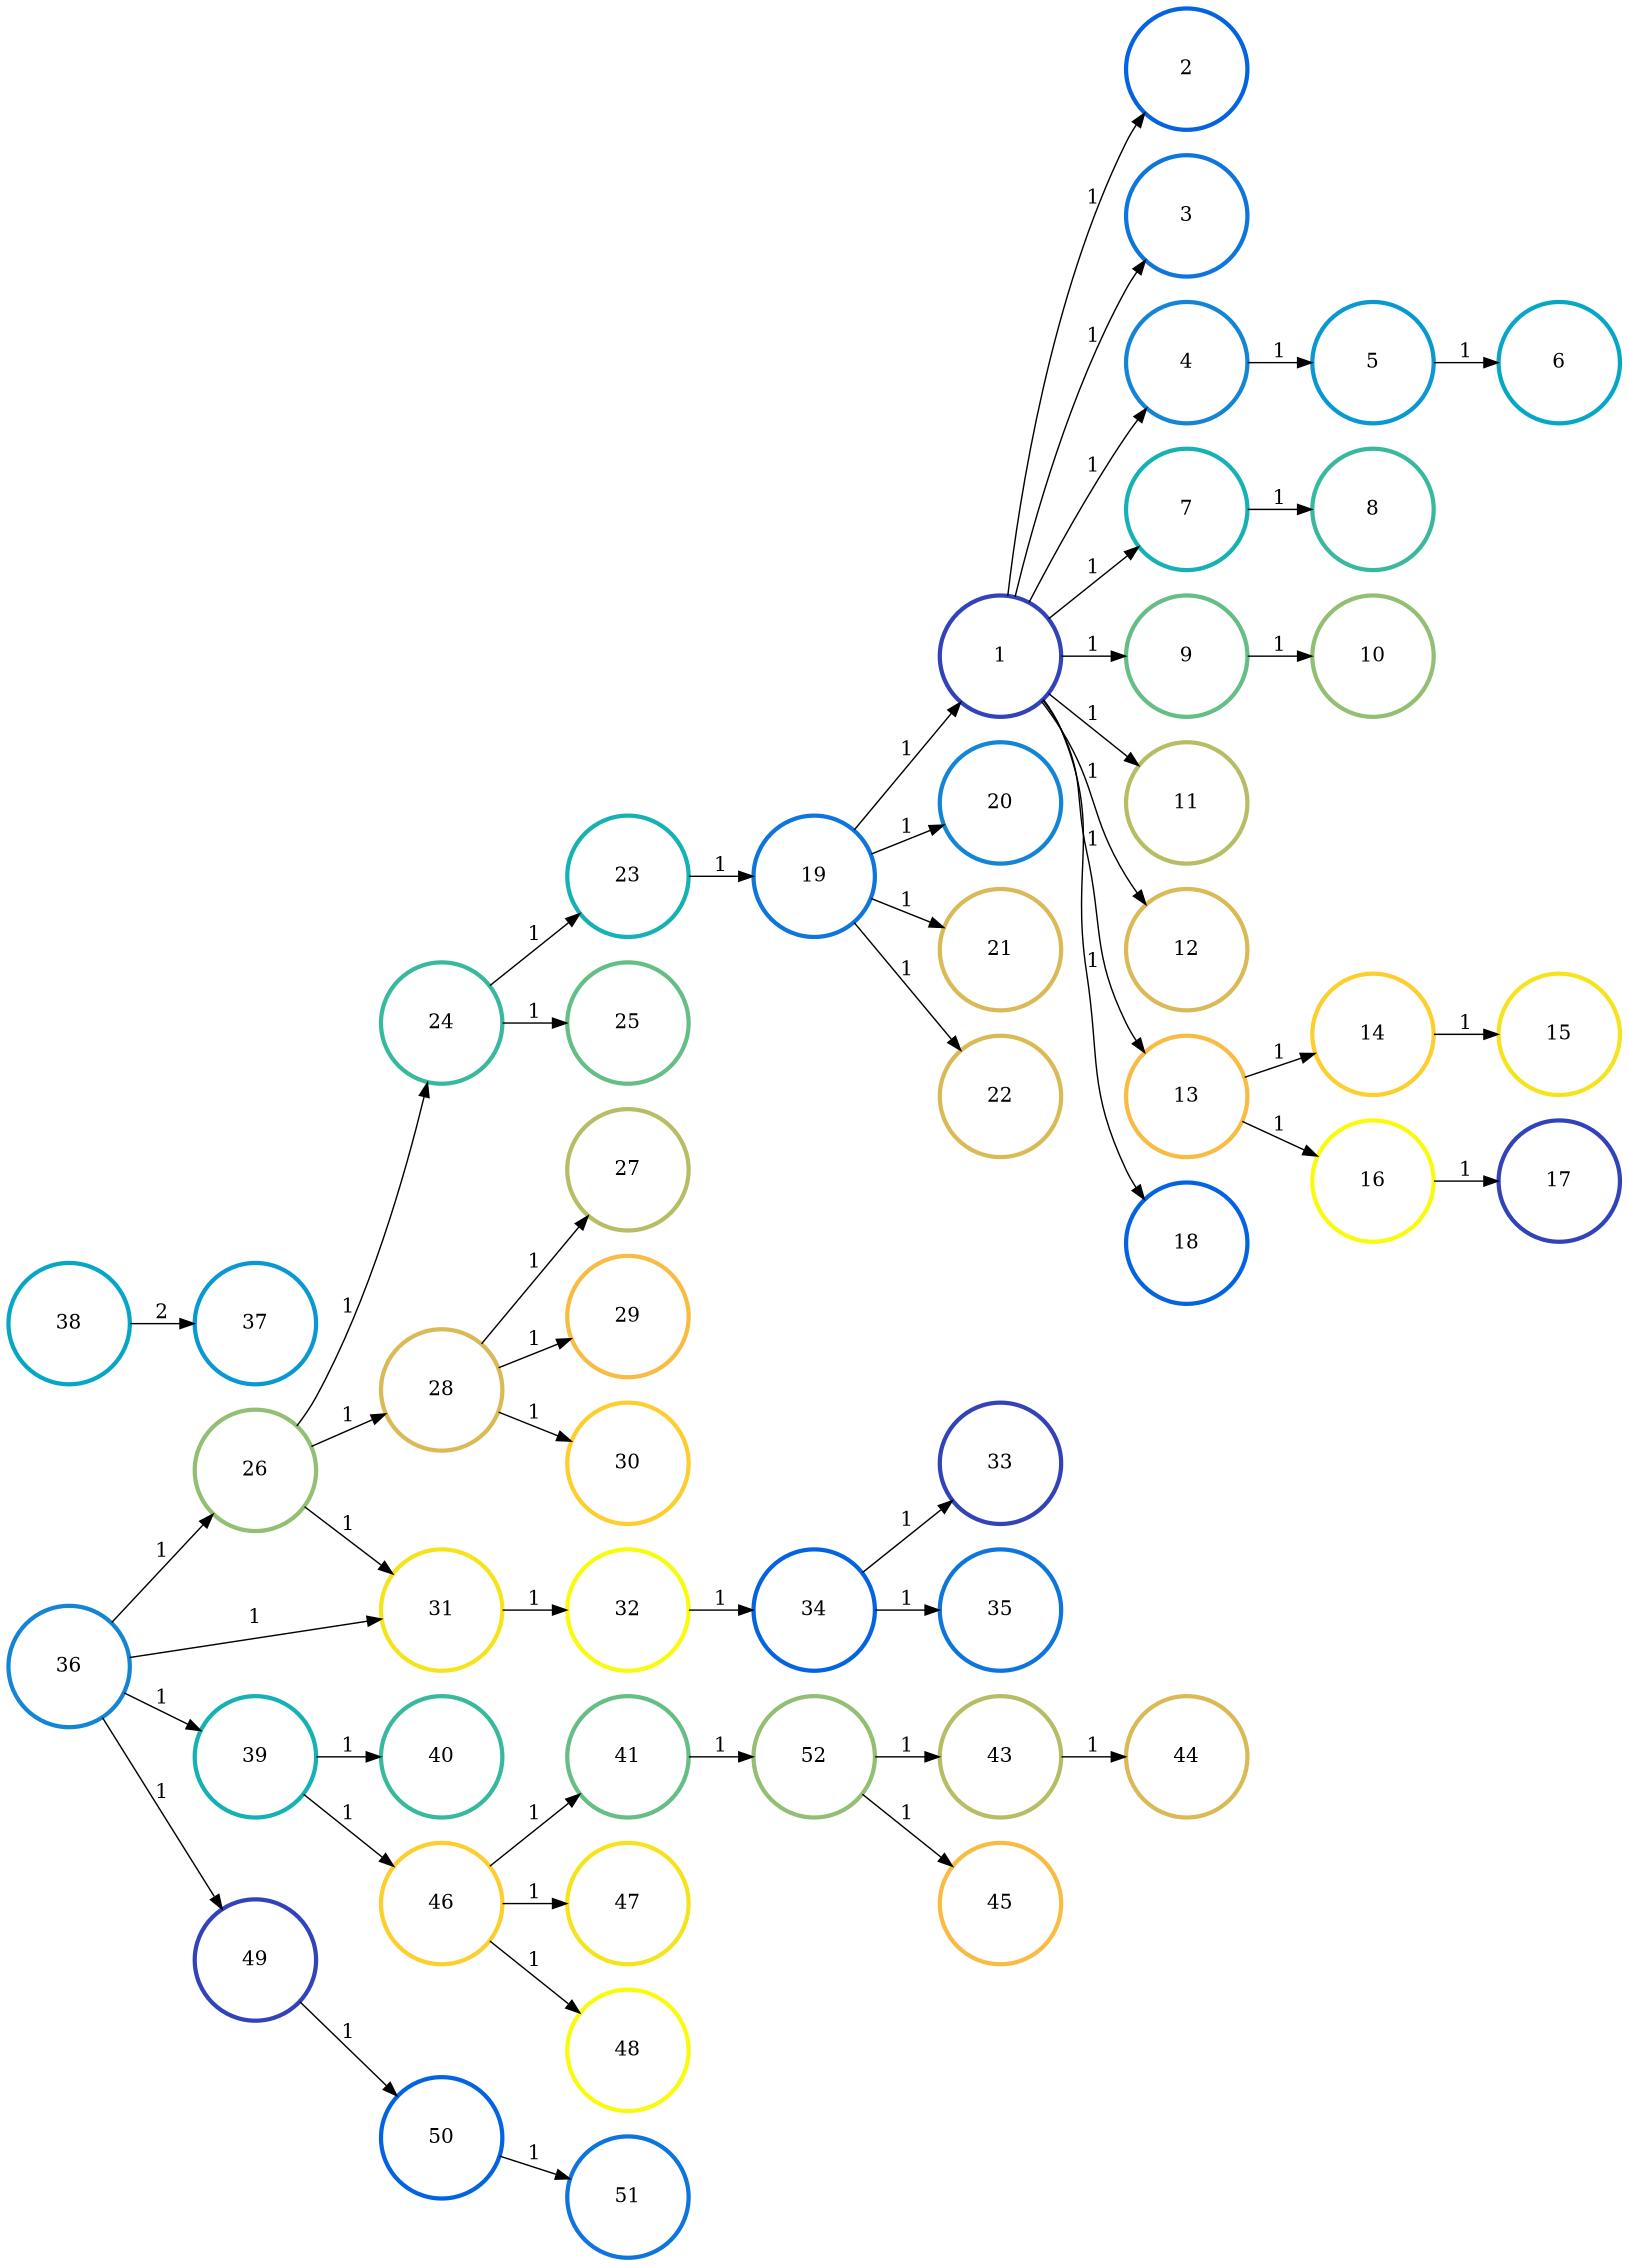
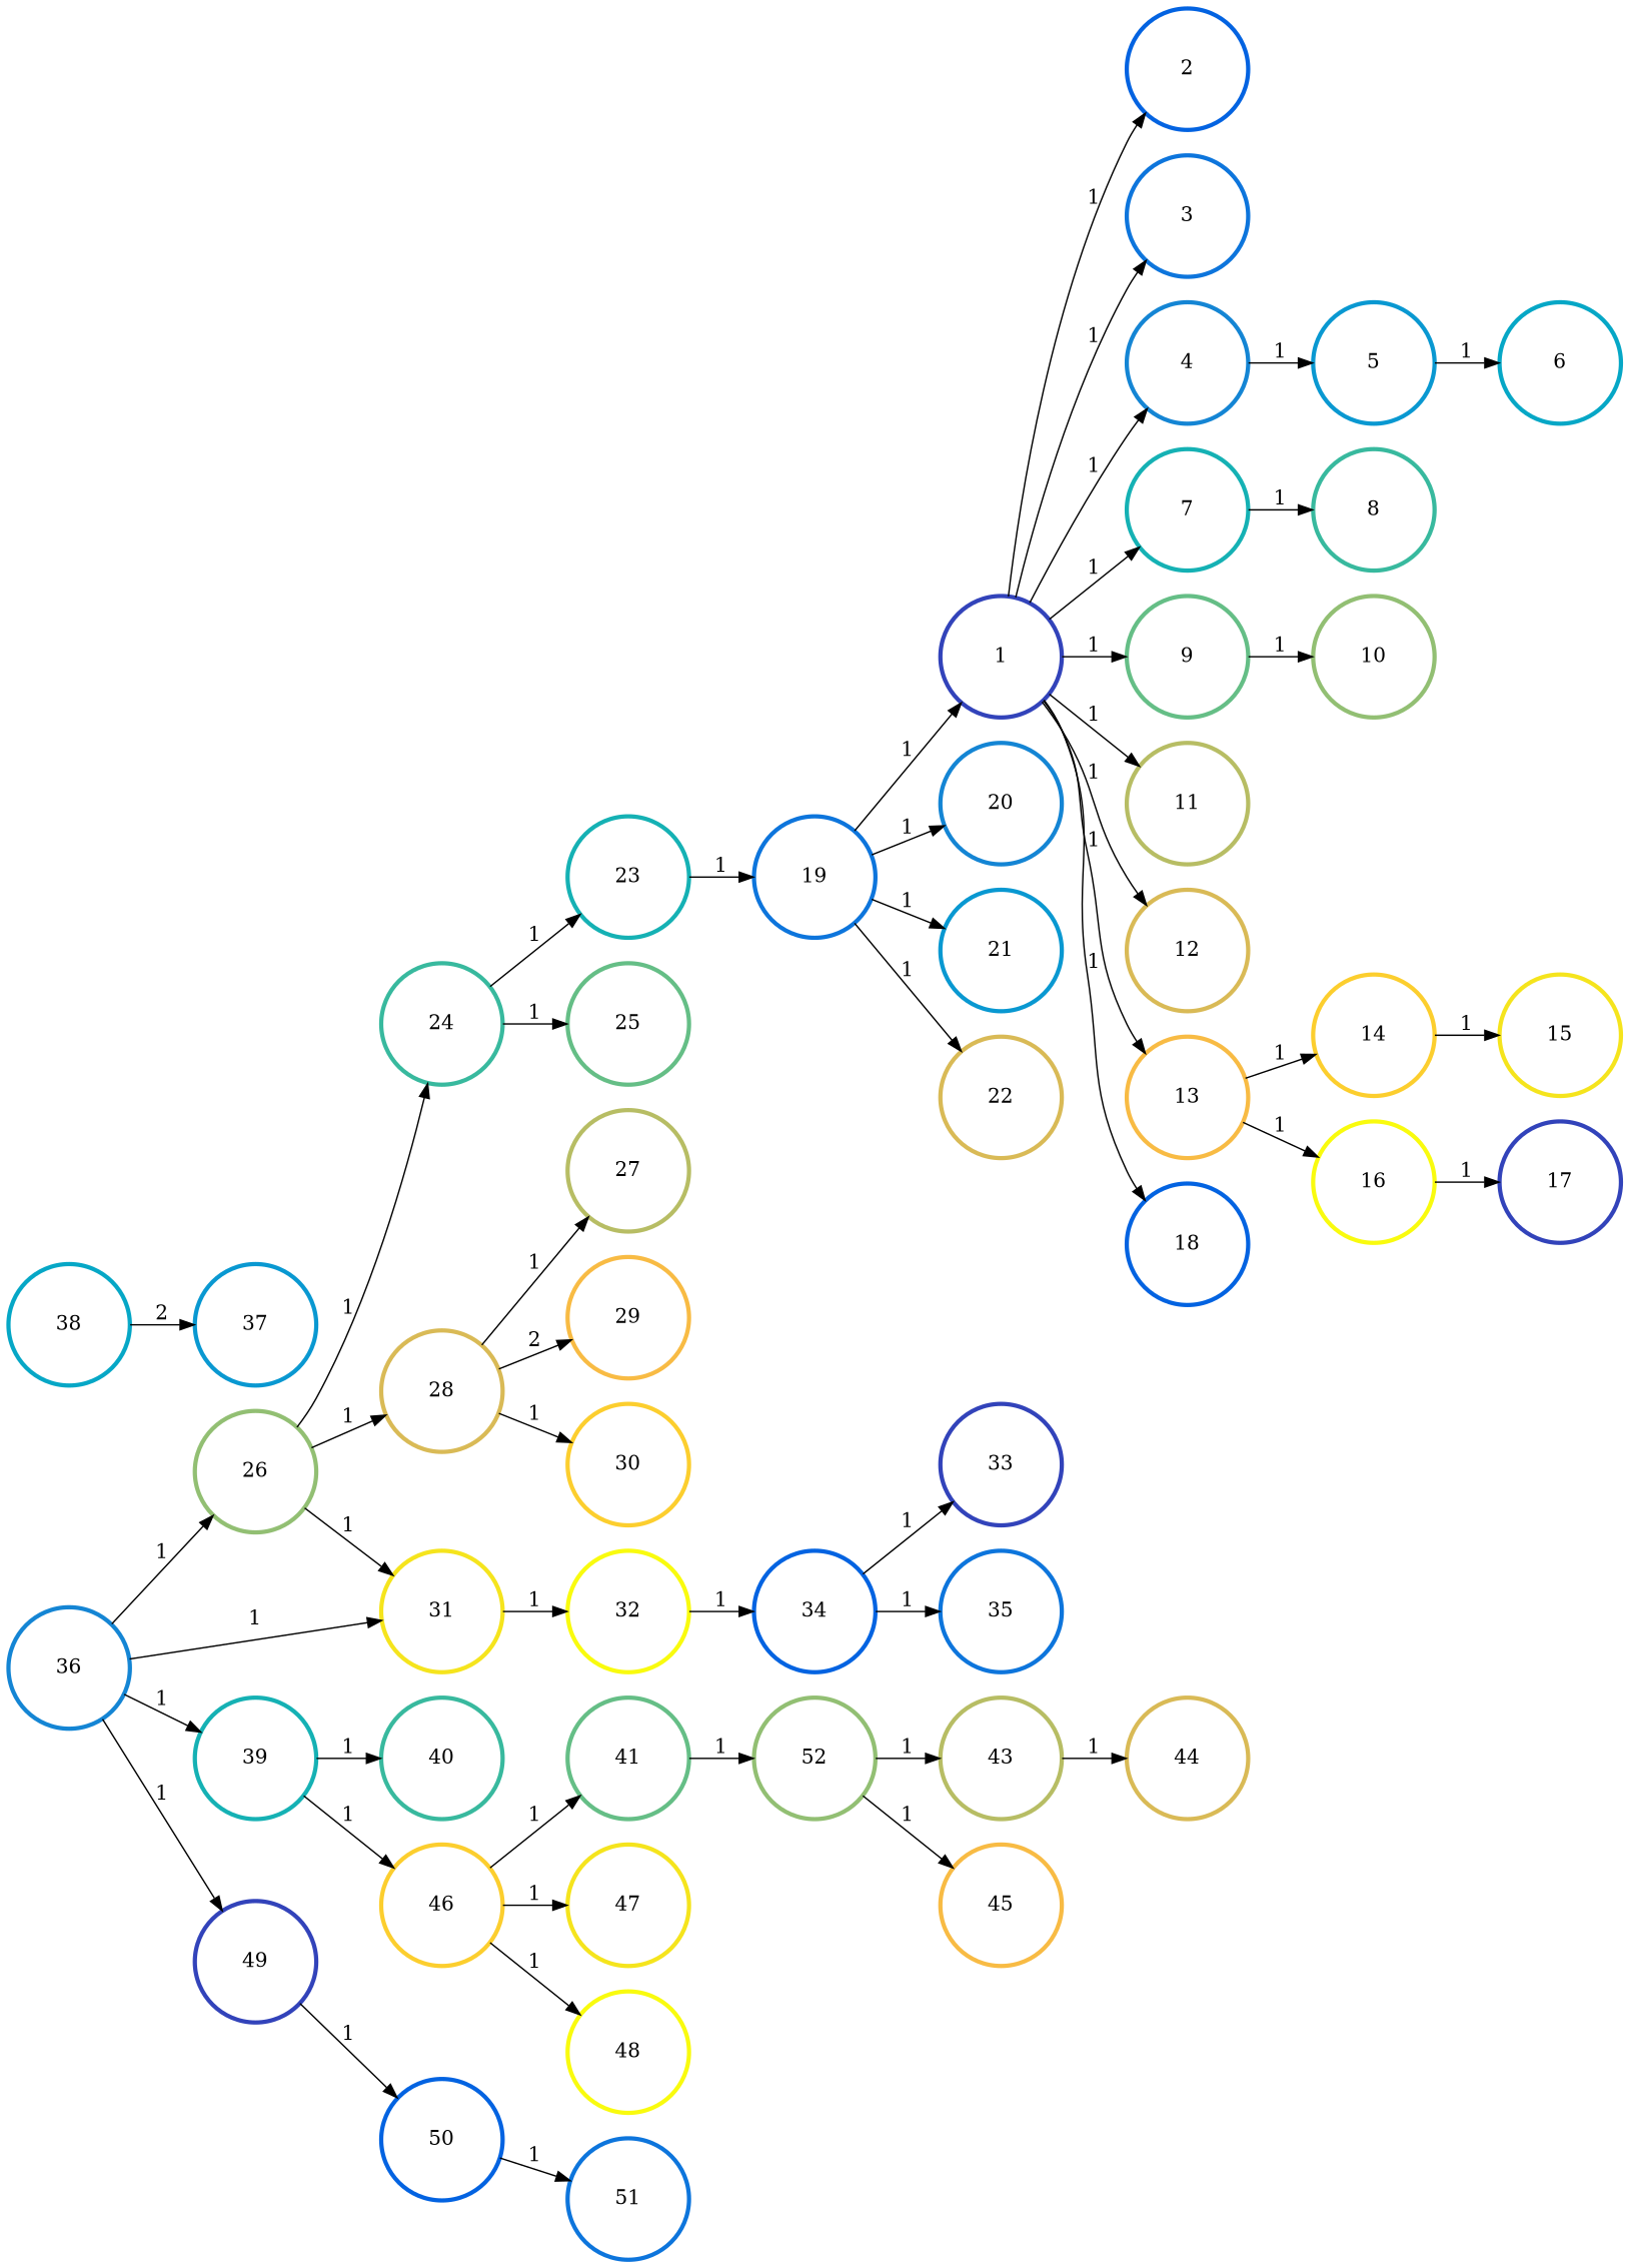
  digraph {
    rankdir=LR
    node [color="#3243BA" penwidth=3]
    edge [color=black penwidth=1]
    n1 [height=1.2 label=1 width=1.2]
    n2 [color="#0363E1" height=1.2 label=2 width=1.2]
    n3 [color="#0D75DC" height=1.2 label=3 width=1.2]
    n4 [color="#1485D4" height=1.2 label=4 width=1.2]
    n5 [color="#15B1B4" height=1.2 label=7 width=1.2]
    n6 [color="#65BE86" height=1.2 label=9 width=1.2]
    n7 [color="#B7BD64" height=1.2 label=11 width=1.2]
    n8 [color="#D9BA56" height=1.2 label=12 width=1.2]
    n9 [color="#F8BB44" height=1.2 label=13 width=1.2]
    n10 [color="#0363E1" height=1.2 label=18 width=1.2]
    n11 [color="#0998D1" height=1.2 label=5 width=1.2]
    n12 [color="#38B99E" height=1.2 label=8 width=1.2]
    n13 [color="#92BF73" height=1.2 label=10 width=1.2]
    n14 [color="#FCCE2E" height=1.2 label=14 width=1.2]
    n15 [color="#F9FB0E" height=1.2 label=16 width=1.2]
    n16 [color="#06A7C6" height=1.2 label=6 width=1.2]
    n17 [color="#F5E41D" height=1.2 label=15 width=1.2]
    n18 [height=1.2 label=17 width=1.2]
    n19 [color="#0D75DC" height=1.2 label=19 width=1.2]
    n20 [color="#1485D4" height=1.2 label=20 width=1.2]
-   n21 [color="#D9BA56" height=1.2 label=21 width=1.2]
+   n21 [color="#0998D1" height=1.2 label=21 width=1.2]
    n22 [color="#D9BA56" height=1.2 label=22 width=1.2]
    n23 [color="#15B1B4" height=1.2 label=23 width=1.2]
    n24 [color="#38B99E" height=1.2 label=24 width=1.2]
    n25 [color="#65BE86" height=1.2 label=25 width=1.2]
    n26 [color="#92BF73" height=1.2 label=26 width=1.2]
    n27 [color="#D9BA56" height=1.2 label=28 width=1.2]
    n28 [color="#F5E41D" height=1.2 label=31 width=1.2]
    n29 [color="#B7BD64" height=1.2 label=27 width=1.2]
    n30 [color="#F8BB44" height=1.2 label=29 width=1.2]
    n31 [color="#FCCE2E" height=1.2 label=30 width=1.2]
    n32 [color="#F9FB0E" height=1.2 label=32 width=1.2]
    n33 [color="#0363E1" height=1.2 label=34 width=1.2]
    n34 [height=1.2 label=33 width=1.2]
    n35 [color="#0D75DC" height=1.2 label=35 width=1.2]
    n36 [color="#1485D4" height=1.2 label=36 width=1.2]
    n37 [color="#15B1B4" height=1.2 label=39 width=1.2]
    n38 [height=1.2 label=49 width=1.2]
    n39 [color="#06A7C6" height=1.2 label=38 width=1.2]
    n40 [color="#0998D1" height=1.2 label=37 width=1.2]
    n41 [color="#38B99E" height=1.2 label=40 width=1.2]
    n42 [color="#FCCE2E" height=1.2 label=46 width=1.2]
    n43 [color="#0363E1" height=1.2 label=50 width=1.2]
    n44 [color="#65BE86" height=1.2 label=41 width=1.2]
    n45 [color="#F5E41D" height=1.2 label=47 width=1.2]
    n46 [color="#F9FB0E" height=1.2 label=48 width=1.2]
    n47 [color="#92BF73" height=1.2 label=52 width=1.2]
    n48 [color="#B7BD64" height=1.2 label=43 width=1.2]
    n49 [color="#F8BB44" height=1.2 label=45 width=1.2]
    n50 [color="#D9BA56" height=1.2 label=44 width=1.2]
    n51 [color="#0D75DC" height=1.2 label=51 width=1.2]
    n1 -> n2 [label=1]
    n1 -> n3 [label=1]
    n1 -> n4 [label=1]
    n1 -> n5 [label=1]
    n1 -> n6 [label=1]
    n1 -> n7 [label=1]
    n1 -> n8 [label=1]
    n1 -> n9 [label=1]
    n1 -> n10 [label=1]
    n4 -> n11 [label=1]
    n5 -> n12 [label=1]
    n6 -> n13 [label=1]
    n9 -> n14 [label=1]
    n9 -> n15 [label=1]
    n11 -> n16 [label=1]
    n14 -> n17 [label=1]
    n15 -> n18 [label=1]
    n19 -> n1 [label=1]
    n19 -> n20 [label=1]
    n19 -> n21 [label=1]
    n19 -> n22 [label=1]
    n23 -> n19 [label=1]
    n24 -> n23 [label=1]
    n24 -> n25 [label=1]
    n26 -> n24 [label=1]
    n26 -> n27 [label=1]
    n26 -> n28 [label=1]
    n27 -> n29 [label=1]
-   n27 -> n30 [label=1]
+   n27 -> n30 [label=2]
    n27 -> n31 [label=1]
    n28 -> n32 [label=1]
    n32 -> n33 [label=1]
    n33 -> n34 [label=1]
    n33 -> n35 [label=1]
    n36 -> n26 [label=1]
    n36 -> n28 [label=1]
    n36 -> n37 [label=1]
    n36 -> n38 [label=1]
    n37 -> n41 [label=1]
    n37 -> n42 [label=1]
    n38 -> n43 [label=1]
    n39 -> n40 [label=2]
    n42 -> n44 [label=1]
    n42 -> n45 [label=1]
    n42 -> n46 [label=1]
    n43 -> n51 [label=1]
    n44 -> n47 [label=1]
    n47 -> n48 [label=1]
    n47 -> n49 [label=1]
    n48 -> n50 [label=1]
  }
